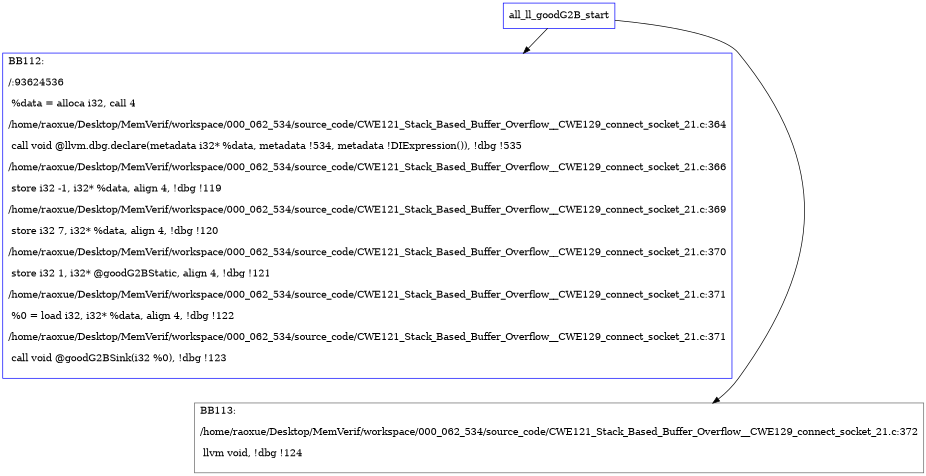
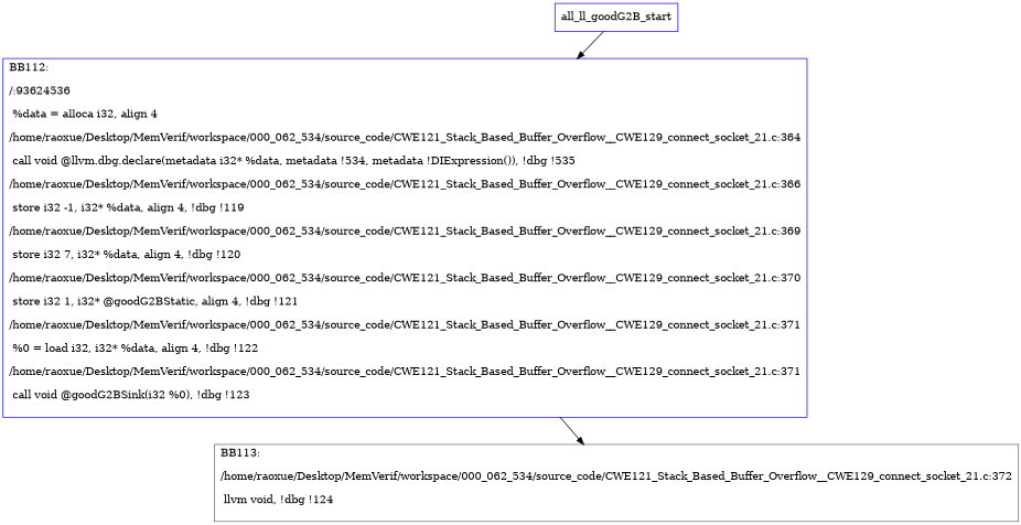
  digraph {
    node [color=blue shape=record]
    n1 [label="{all_ll_goodG2B_start}"]
-   n2 [label="{BB112:\l\l/:93624536\l\n  %data = alloca i32, call 4\l\n/home/raoxue/Desktop/MemVerif/workspace/000_062_534/source_code/CWE121_Stack_Based_Buffer_Overflow__CWE129_connect_socket_21.c:364\l\n  call void @llvm.dbg.declare(metadata i32* %data, metadata !534, metadata !DIExpression()), !dbg !535\l\n/home/raoxue/Desktop/MemVerif/workspace/000_062_534/source_code/CWE121_Stack_Based_Buffer_Overflow__CWE129_connect_socket_21.c:366\l\n  store i32 -1, i32* %data, align 4, !dbg !119\l\n/home/raoxue/Desktop/MemVerif/workspace/000_062_534/source_code/CWE121_Stack_Based_Buffer_Overflow__CWE129_connect_socket_21.c:369\l\n  store i32 7, i32* %data, align 4, !dbg !120\l\n/home/raoxue/Desktop/MemVerif/workspace/000_062_534/source_code/CWE121_Stack_Based_Buffer_Overflow__CWE129_connect_socket_21.c:370\l\n  store i32 1, i32* @goodG2BStatic, align 4, !dbg !121\l\n/home/raoxue/Desktop/MemVerif/workspace/000_062_534/source_code/CWE121_Stack_Based_Buffer_Overflow__CWE129_connect_socket_21.c:371\l\n  %0 = load i32, i32* %data, align 4, !dbg !122\l\n/home/raoxue/Desktop/MemVerif/workspace/000_062_534/source_code/CWE121_Stack_Based_Buffer_Overflow__CWE129_connect_socket_21.c:371\l\n  call void @goodG2BSink(i32 %0), !dbg !123\l\n}"]
+   n2 [label="{BB112:\l\l/:93624536\l\n  %data = alloca i32, align 4\l\n/home/raoxue/Desktop/MemVerif/workspace/000_062_534/source_code/CWE121_Stack_Based_Buffer_Overflow__CWE129_connect_socket_21.c:364\l\n  call void @llvm.dbg.declare(metadata i32* %data, metadata !534, metadata !DIExpression()), !dbg !535\l\n/home/raoxue/Desktop/MemVerif/workspace/000_062_534/source_code/CWE121_Stack_Based_Buffer_Overflow__CWE129_connect_socket_21.c:366\l\n  store i32 -1, i32* %data, align 4, !dbg !119\l\n/home/raoxue/Desktop/MemVerif/workspace/000_062_534/source_code/CWE121_Stack_Based_Buffer_Overflow__CWE129_connect_socket_21.c:369\l\n  store i32 7, i32* %data, align 4, !dbg !120\l\n/home/raoxue/Desktop/MemVerif/workspace/000_062_534/source_code/CWE121_Stack_Based_Buffer_Overflow__CWE129_connect_socket_21.c:370\l\n  store i32 1, i32* @goodG2BStatic, align 4, !dbg !121\l\n/home/raoxue/Desktop/MemVerif/workspace/000_062_534/source_code/CWE121_Stack_Based_Buffer_Overflow__CWE129_connect_socket_21.c:371\l\n  %0 = load i32, i32* %data, align 4, !dbg !122\l\n/home/raoxue/Desktop/MemVerif/workspace/000_062_534/source_code/CWE121_Stack_Based_Buffer_Overflow__CWE129_connect_socket_21.c:371\l\n  call void @goodG2BSink(i32 %0), !dbg !123\l\n}"]
    n3 [color=gray40 label="{BB113:\l\l/home/raoxue/Desktop/MemVerif/workspace/000_062_534/source_code/CWE121_Stack_Based_Buffer_Overflow__CWE129_connect_socket_21.c:372\l\n  llvm void, !dbg !124\l\n}"]
    n1 -> n2
-   n1 -> n3
+   n2 -> n3
  }
